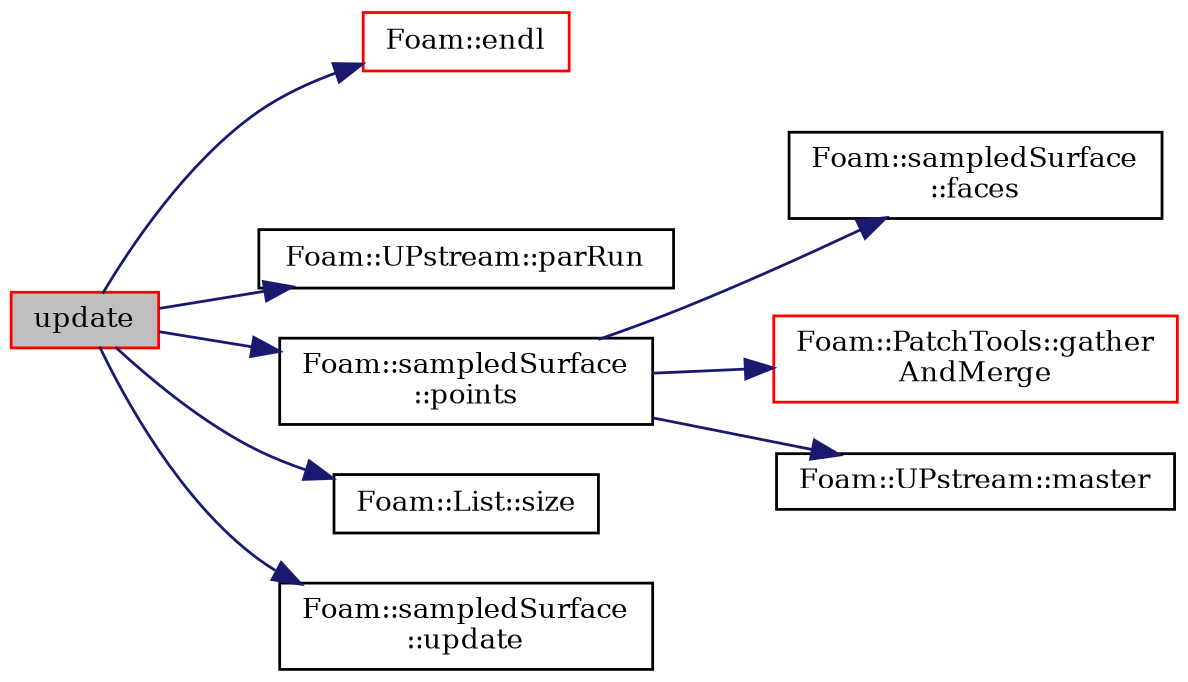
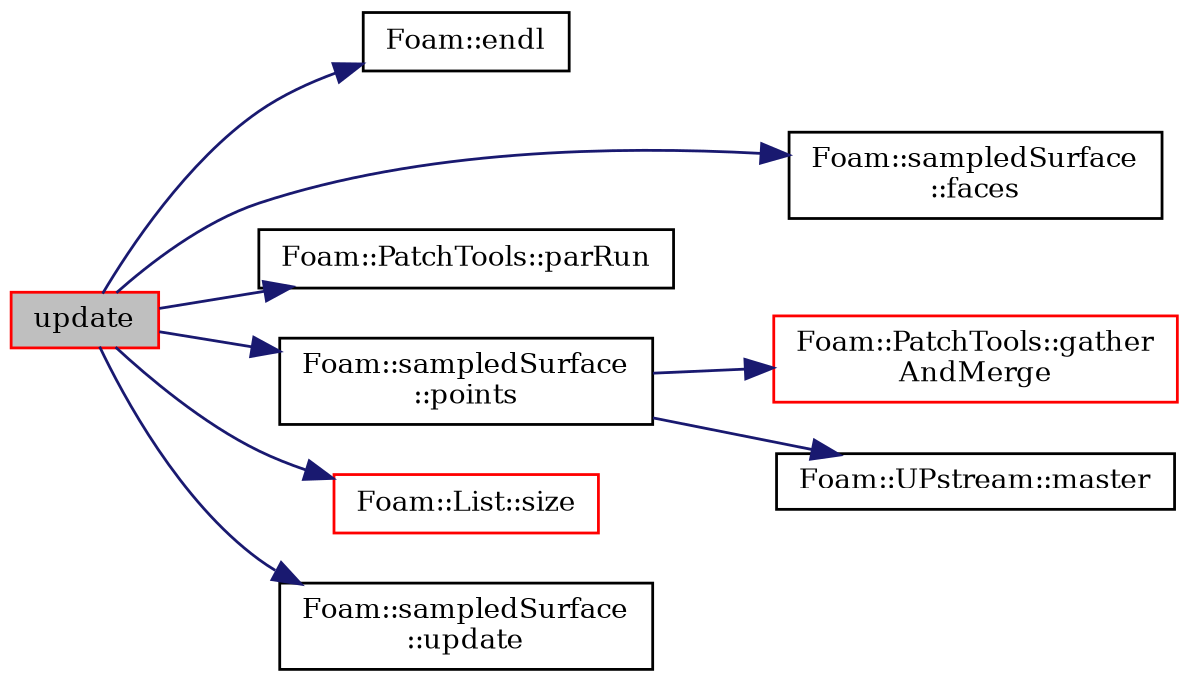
  digraph {
    fontname="DejaVu Serif"
    rankdir=LR
    node [color=black fontname="DejaVu Serif" fontsize=10 shape=record]
    edge [color=midnightblue fontname="DejaVu Serif" fontsize=10 labelfontname=FreeSans labelfontsize=10 style=solid]
    n1 [color=red fillcolor=grey75 fontcolor=black height=0.2 label=update style=filled width=0.4]
-   n2 [color=red height=0.2 label="Foam::endl" width=0.4]
+   n2 [height=0.2 label="Foam::endl" width=0.4]
    n3 [height=0.2 label="Foam::sampledSurface\l::faces" width=0.4]
-   n4 [height=0.2 label="Foam::UPstream::parRun" width=0.4]
+   n4 [height=0.2 label="Foam::PatchTools::parRun" width=0.4]
    n5 [height=0.2 label="Foam::sampledSurface\l::points" width=0.4]
-   n6 [height=0.2 label="Foam::List::size" width=0.4]
+   n6 [color=red height=0.2 label="Foam::List::size" width=0.4]
    n7 [height=0.2 label="Foam::sampledSurface\l::update" width=0.4]
    n8 [color=red height=0.2 label="Foam::PatchTools::gather\lAndMerge" width=0.4]
    n9 [height=0.2 label="Foam::UPstream::master" width=0.4]
    n1 -> n2
-   n5 -> n3
+   n1 -> n3
    n1 -> n4
    n1 -> n5
    n1 -> n6
    n1 -> n7
    n5 -> n8
    n5 -> n9
  }
